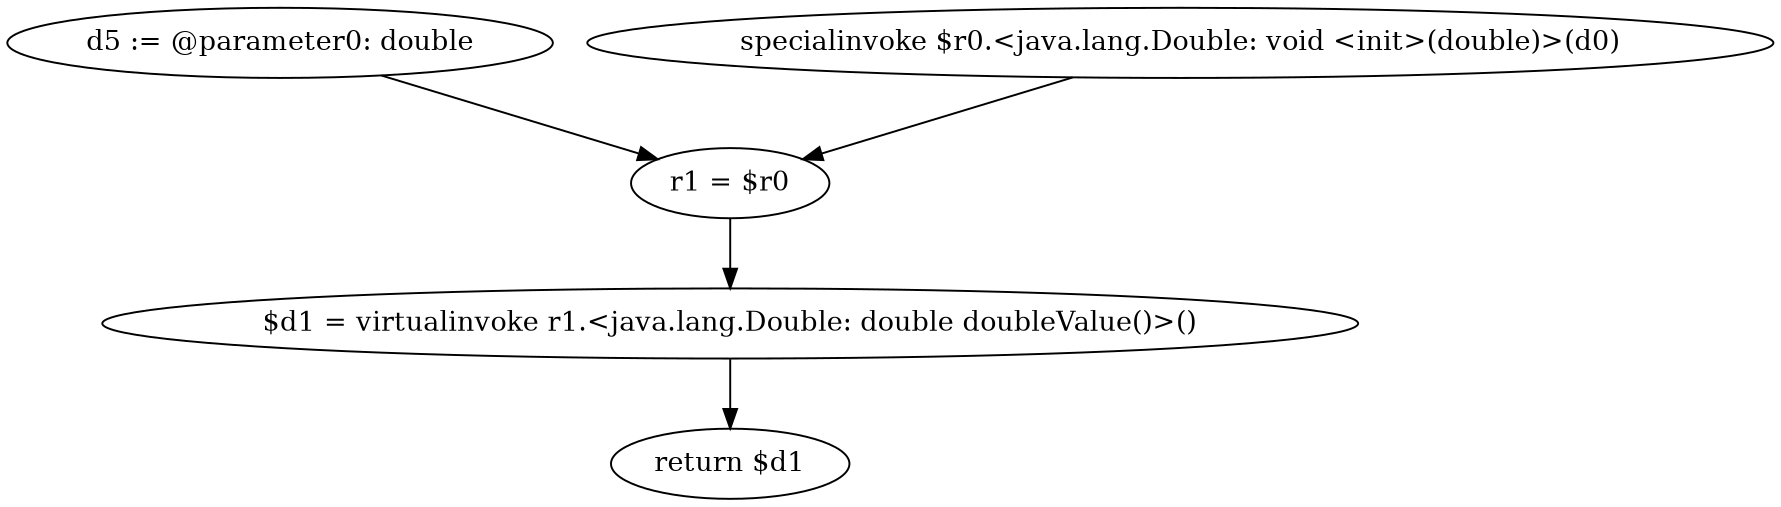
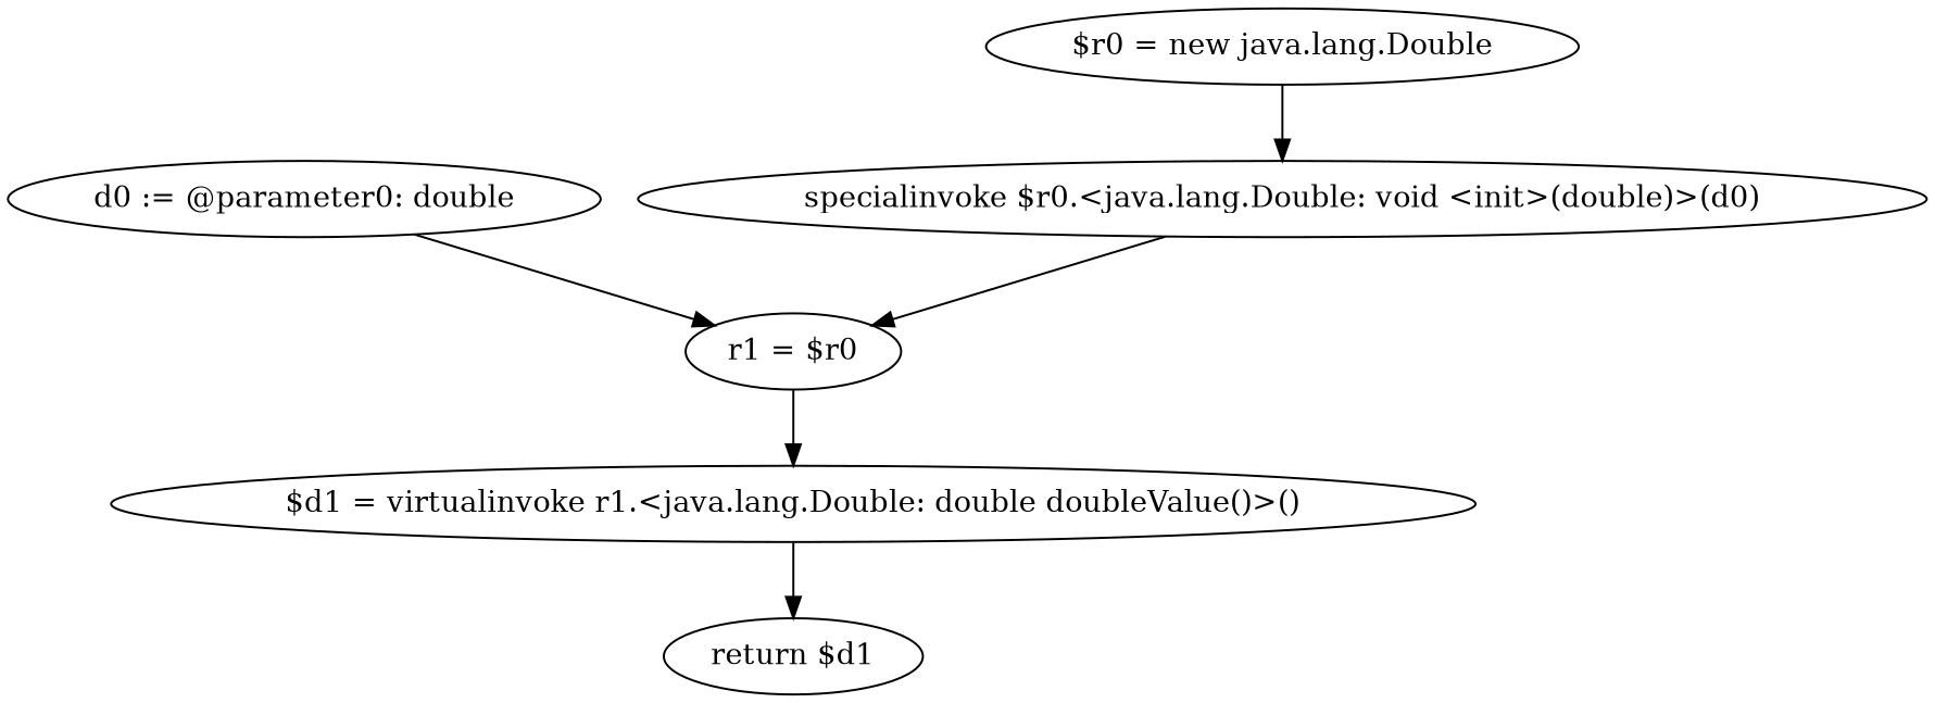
  digraph {
-   "d0 := @parameter0: double" [label="d5 := @parameter0: double"]
+   "d0 := @parameter0: double"
    "r1 = $r0"
+   "$r0 = new java.lang.Double"
    "specialinvoke $r0.<java.lang.Double: void <init>(double)>(d0)"
    "$d1 = virtualinvoke r1.<java.lang.Double: double doubleValue()>()"
    "return $d1"
    "d0 := @parameter0: double" -> "r1 = $r0"
    "r1 = $r0" -> "$d1 = virtualinvoke r1.<java.lang.Double: double doubleValue()>()"
+   "$r0 = new java.lang.Double" -> "specialinvoke $r0.<java.lang.Double: void <init>(double)>(d0)"
    "specialinvoke $r0.<java.lang.Double: void <init>(double)>(d0)" -> "r1 = $r0"
    "$d1 = virtualinvoke r1.<java.lang.Double: double doubleValue()>()" -> "return $d1"
  }
